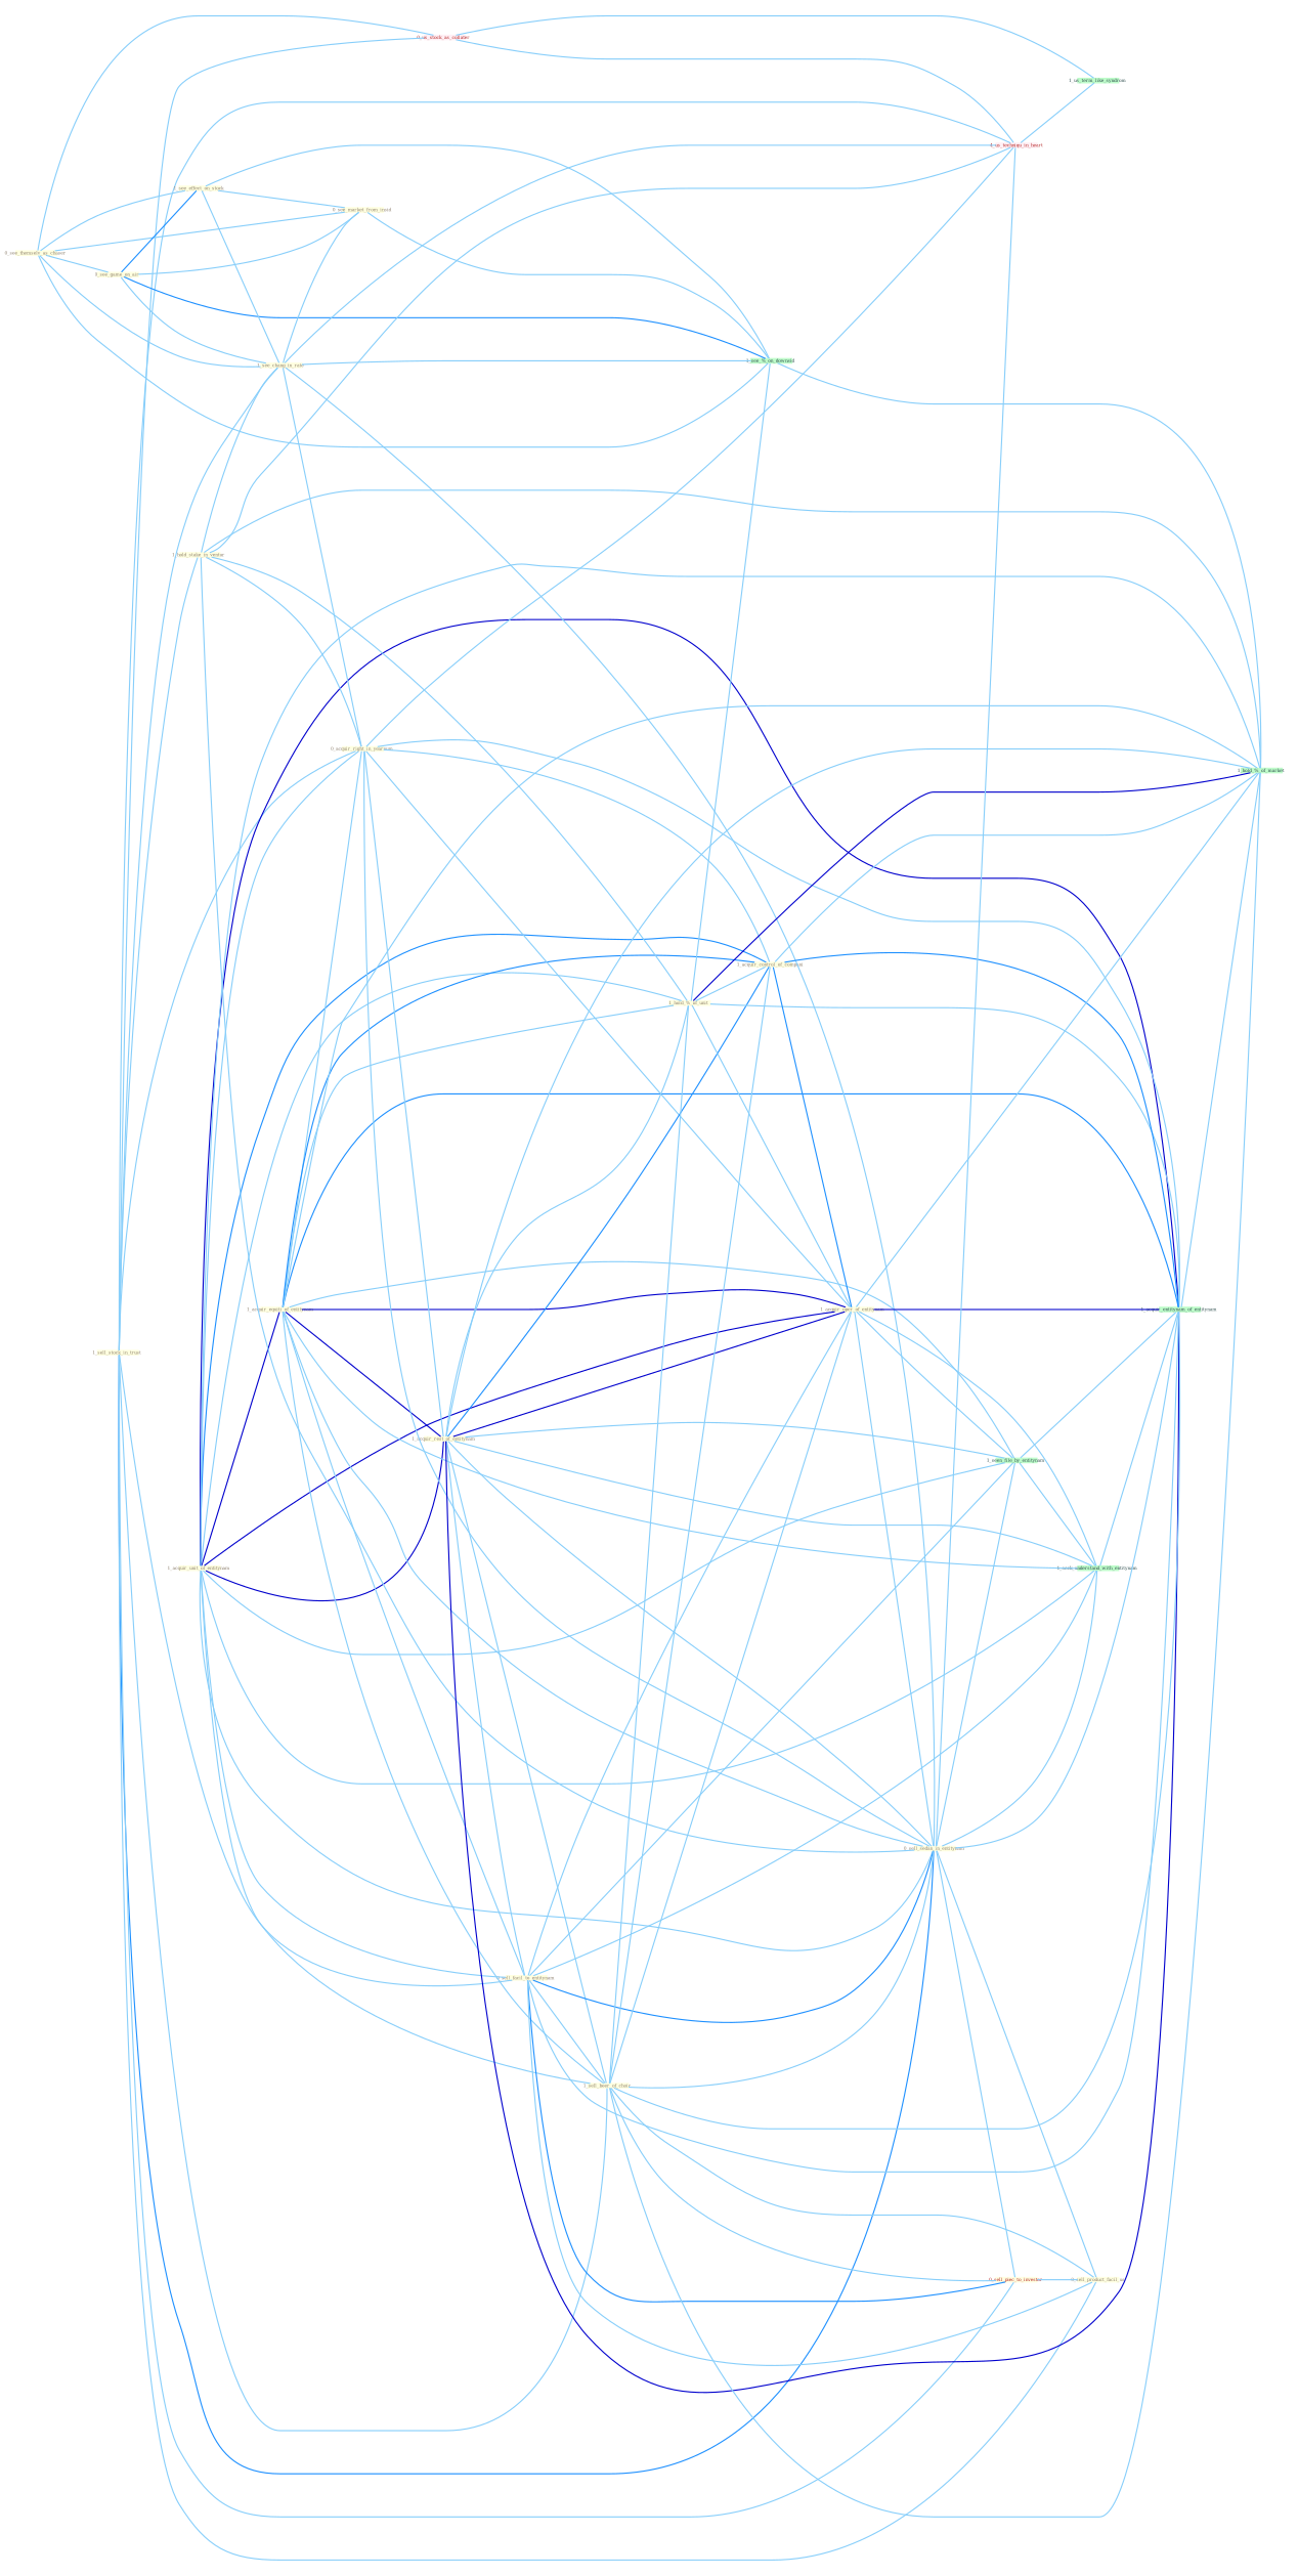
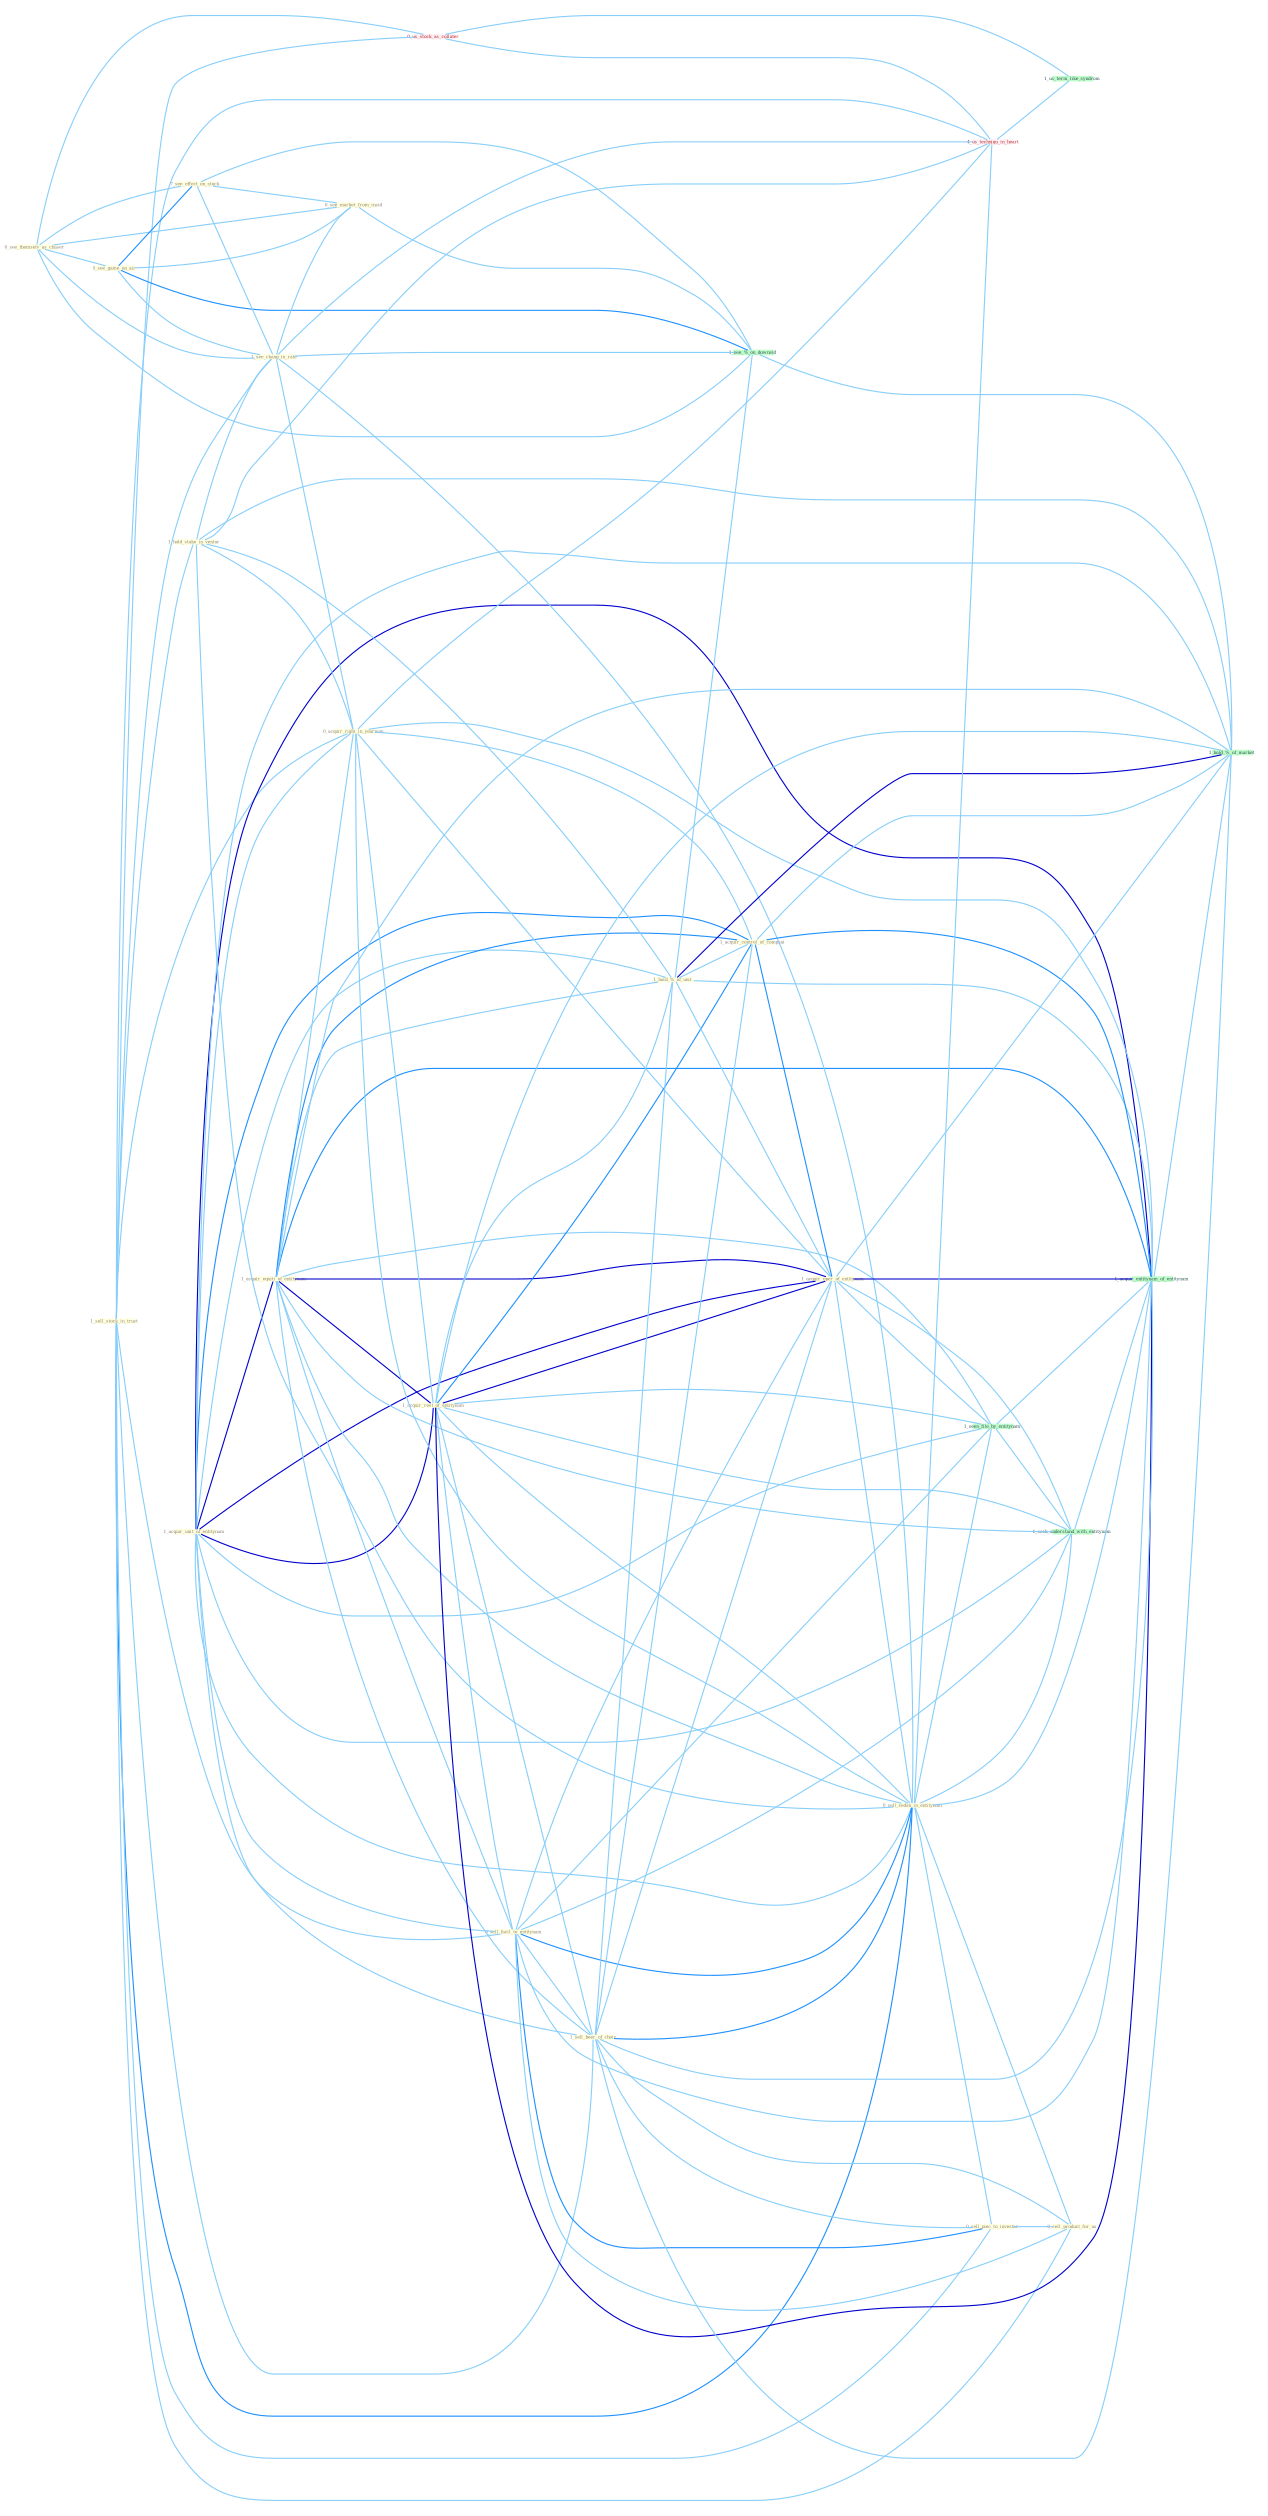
  graph {
    rankdir=LR
    node [color="#ffffe0" fixedsize=true fontcolor="#8b7d6b" fontsize=4 shape=polygon style=filled]
    edge [color="#87cefa" w=1]
    "1_sell_stock_in_trust " [height=.06 width=.5]
    "1_acquir_unit_of_entitynam " [height=.06 width=.5]
    "1_acquir_equiti_of_entitynam " [height=.06 width=.5]
    "0_see_themselv_as_chaser " [height=.06 width=.5]
    "0_see_game_on_air " [height=.06 width=.5]
-   "1_see_effect_on_stock " [height=.06 width=.5]
+   "1_see_effect_on_stock " [height=.06 width=.5 label="7_see_effect_on_stock"]
    "1_hold_stake_in_ventur " [height=.06 width=.5]
    "1_see_chang_in_rate " [height=.06 width=.5]
    "0_acquir_right_in_yearnum " [height=.06 width=.5]
    "1_acquir_rest_of_entitynam " [height=.06 width=.5]
    "0_sell_facil_to_entitynam " [height=.06 width=.5]
    "0_see_market_from_insid " [height=.06 width=.5]
    "1_sell_beer_of_choic " [height=.06 width=.5]
    "1_hold_%_of_unit " [height=.06 width=.5]
    "1_acquir_control_of_compani " [height=.06 width=.5]
    "1_acquir_oper_of_entitynam " [height=.06 width=.5]
    "0_sell_sedan_in_entitynam " [height=.06 width=.5]
-   "0_sell_piec_to_investor " [fontcolor="#b22222" height=.06 width=.5]
-   "0_sell_product_for_us " [height=.06 width=.5 label="0_sell_product_facil_us"]
+   "0_sell_piec_to_investor " [height=.06 width=.5]
+   "0_sell_product_for_us " [height=.06 width=.5]
    "0_us_stock_as_collater " [color="#fff0f5" fontcolor="#b22222" height=.06 width=.5]
    n21 [color="#fff0f5" fontcolor="#b22222" height=.06 label="4_us_techniqu_in_heart" width=.5]
    "1_seen_file_by_entitynam " [color="#BDFCC9" fontcolor="#2f4f4f" height=.06 width=.5]
    "1_seek_understand_with_entitynam " [color="#BDFCC9" fontcolor="#2f4f4f" height=.06 width=.5]
    "1_acquir_entitynam_of_entitynam " [color="#BDFCC9" fontcolor="#2f4f4f" height=.06 width=.5]
    "1_hold_%_of_market " [color="#BDFCC9" fontcolor="#2f4f4f" height=.06 width=.5]
    "1_see_%_on_downsid " [color="#BDFCC9" fontcolor="#2f4f4f" height=.06 width=.5]
    "1_us_term_like_syndrom " [color="#BDFCC9" fontcolor="#2f4f4f" height=.06 width=.5]
    subgraph sub_1 {
      "1_sell_stock_in_trust "
      "1_acquir_unit_of_entitynam "
      "1_acquir_equiti_of_entitynam "
      "0_see_themselv_as_chaser "
      "0_see_game_on_air "
      "1_see_effect_on_stock "
      "1_hold_stake_in_ventur "
      "1_see_chang_in_rate "
      "0_acquir_right_in_yearnum "
      "1_acquir_rest_of_entitynam "
      "0_sell_facil_to_entitynam "
      "0_see_market_from_insid "
      "1_sell_beer_of_choic "
      "1_hold_%_of_unit "
      "1_acquir_control_of_compani "
      "1_acquir_oper_of_entitynam "
      "0_sell_sedan_in_entitynam "
      "0_sell_piec_to_investor "
      "0_sell_product_for_us "
    }
    subgraph sub_2 {
      "0_us_stock_as_collater "
      n21
    }
    "1_sell_stock_in_trust " -- "1_hold_stake_in_ventur "
    "1_sell_stock_in_trust " -- "1_see_chang_in_rate "
    "1_sell_stock_in_trust " -- "0_acquir_right_in_yearnum "
    "1_sell_stock_in_trust " -- "0_sell_facil_to_entitynam "
    "1_sell_stock_in_trust " -- "1_sell_beer_of_choic "
    "1_sell_stock_in_trust " -- "0_sell_sedan_in_entitynam " [color="#1e90ff" w=2]
    "1_sell_stock_in_trust " -- "0_sell_piec_to_investor "
    "1_sell_stock_in_trust " -- "0_sell_product_for_us "
    "1_sell_stock_in_trust " -- "0_us_stock_as_collater "
    "1_sell_stock_in_trust " -- n21
    "1_acquir_unit_of_entitynam " -- "1_acquir_equiti_of_entitynam " [color="#0000cd" w=3]
    "1_acquir_unit_of_entitynam " -- "0_acquir_right_in_yearnum "
    "1_acquir_unit_of_entitynam " -- "1_acquir_rest_of_entitynam " [color="#0000cd" w=3]
    "1_acquir_unit_of_entitynam " -- "0_sell_facil_to_entitynam "
    "1_acquir_unit_of_entitynam " -- "1_sell_beer_of_choic "
    "1_acquir_unit_of_entitynam " -- "1_hold_%_of_unit "
    "1_acquir_unit_of_entitynam " -- "1_acquir_control_of_compani " [color="#1e90ff" w=2]
    "1_acquir_unit_of_entitynam " -- "1_acquir_oper_of_entitynam " [color="#0000cd" w=3]
    "1_acquir_unit_of_entitynam " -- "0_sell_sedan_in_entitynam "
    "1_acquir_unit_of_entitynam " -- "1_seen_file_by_entitynam "
    "1_acquir_unit_of_entitynam " -- "1_seek_understand_with_entitynam "
    "1_acquir_unit_of_entitynam " -- "1_acquir_entitynam_of_entitynam " [color="#0000cd" w=3]
    "1_acquir_unit_of_entitynam " -- "1_hold_%_of_market "
    "1_acquir_equiti_of_entitynam " -- "0_acquir_right_in_yearnum "
    "1_acquir_equiti_of_entitynam " -- "1_acquir_rest_of_entitynam " [color="#0000cd" w=3]
    "1_acquir_equiti_of_entitynam " -- "0_sell_facil_to_entitynam "
    "1_acquir_equiti_of_entitynam " -- "1_sell_beer_of_choic "
    "1_acquir_equiti_of_entitynam " -- "1_hold_%_of_unit "
    "1_acquir_equiti_of_entitynam " -- "1_acquir_control_of_compani " [color="#1e90ff" w=2]
    "1_acquir_equiti_of_entitynam " -- "1_acquir_oper_of_entitynam " [color="#0000cd" w=3]
    "1_acquir_equiti_of_entitynam " -- "0_sell_sedan_in_entitynam "
    "1_acquir_equiti_of_entitynam " -- "1_seen_file_by_entitynam "
    "1_acquir_equiti_of_entitynam " -- "1_seek_understand_with_entitynam "
    "1_acquir_equiti_of_entitynam " -- "1_acquir_entitynam_of_entitynam " [color="#1e90ff" w=3]
    "1_acquir_equiti_of_entitynam " -- "1_hold_%_of_market "
    "0_see_themselv_as_chaser " -- "0_see_game_on_air "
    "0_see_themselv_as_chaser " -- "1_see_effect_on_stock "
    "0_see_themselv_as_chaser " -- "1_see_chang_in_rate "
    "0_see_themselv_as_chaser " -- "0_see_market_from_insid "
    "0_see_themselv_as_chaser " -- "0_us_stock_as_collater "
    "0_see_themselv_as_chaser " -- "1_see_%_on_downsid "
    "0_see_game_on_air " -- "1_see_effect_on_stock " [color="#1e90ff" w=2]
    "0_see_game_on_air " -- "1_see_chang_in_rate "
    "0_see_game_on_air " -- "0_see_market_from_insid "
    "0_see_game_on_air " -- "1_see_%_on_downsid " [color="#1e90ff" w=2]
    "1_see_effect_on_stock " -- "1_see_chang_in_rate "
    "1_see_effect_on_stock " -- "0_see_market_from_insid "
    "1_see_effect_on_stock " -- "1_see_%_on_downsid " [w=2]
    "1_hold_stake_in_ventur " -- "1_see_chang_in_rate "
    "1_hold_stake_in_ventur " -- "0_acquir_right_in_yearnum "
    "1_hold_stake_in_ventur " -- "1_hold_%_of_unit "
    "1_hold_stake_in_ventur " -- "0_sell_sedan_in_entitynam "
    "1_hold_stake_in_ventur " -- n21
    "1_hold_stake_in_ventur " -- "1_hold_%_of_market "
    "1_see_chang_in_rate " -- "0_acquir_right_in_yearnum "
    "1_see_chang_in_rate " -- "0_see_market_from_insid "
    "1_see_chang_in_rate " -- "0_sell_sedan_in_entitynam "
    "1_see_chang_in_rate " -- n21
    "1_see_chang_in_rate " -- "1_see_%_on_downsid "
    "0_acquir_right_in_yearnum " -- "1_acquir_rest_of_entitynam "
    "0_acquir_right_in_yearnum " -- "1_acquir_control_of_compani "
    "0_acquir_right_in_yearnum " -- "1_acquir_oper_of_entitynam "
    "0_acquir_right_in_yearnum " -- "0_sell_sedan_in_entitynam "
    "0_acquir_right_in_yearnum " -- n21
    "0_acquir_right_in_yearnum " -- "1_acquir_entitynam_of_entitynam "
    "1_acquir_rest_of_entitynam " -- "0_sell_facil_to_entitynam "
    "1_acquir_rest_of_entitynam " -- "1_sell_beer_of_choic "
    "1_acquir_rest_of_entitynam " -- "1_hold_%_of_unit "
    "1_acquir_rest_of_entitynam " -- "1_acquir_control_of_compani " [color="#1e90ff" w=2]
    "1_acquir_rest_of_entitynam " -- "1_acquir_oper_of_entitynam " [color="#0000cd" w=3]
    "1_acquir_rest_of_entitynam " -- "0_sell_sedan_in_entitynam "
    "1_acquir_rest_of_entitynam " -- "1_seen_file_by_entitynam "
    "1_acquir_rest_of_entitynam " -- "1_seek_understand_with_entitynam "
    "1_acquir_rest_of_entitynam " -- "1_acquir_entitynam_of_entitynam " [color="#0000cd" w=3]
    "1_acquir_rest_of_entitynam " -- "1_hold_%_of_market "
    "0_sell_facil_to_entitynam " -- "1_sell_beer_of_choic "
    "0_sell_facil_to_entitynam " -- "1_acquir_oper_of_entitynam "
    "0_sell_facil_to_entitynam " -- "0_sell_sedan_in_entitynam " [color="#1e90ff" w=2]
    "0_sell_facil_to_entitynam " -- "0_sell_piec_to_investor " [color="#1e90ff" w=2]
    "0_sell_facil_to_entitynam " -- "0_sell_product_for_us "
    "0_sell_facil_to_entitynam " -- "1_seen_file_by_entitynam "
    "0_sell_facil_to_entitynam " -- "1_seek_understand_with_entitynam "
    "0_sell_facil_to_entitynam " -- "1_acquir_entitynam_of_entitynam "
    "0_see_market_from_insid " -- "1_see_%_on_downsid "
    "1_sell_beer_of_choic " -- "1_hold_%_of_unit "
    "1_sell_beer_of_choic " -- "1_acquir_control_of_compani "
    "1_sell_beer_of_choic " -- "1_acquir_oper_of_entitynam "
-   "1_sell_beer_of_choic " -- "0_sell_sedan_in_entitynam "
+   "1_sell_beer_of_choic " -- "0_sell_sedan_in_entitynam " [color="#1e90ff"]
    "1_sell_beer_of_choic " -- "0_sell_piec_to_investor "
    "1_sell_beer_of_choic " -- "0_sell_product_for_us "
    "1_sell_beer_of_choic " -- "1_acquir_entitynam_of_entitynam "
    "1_sell_beer_of_choic " -- "1_hold_%_of_market "
    "1_hold_%_of_unit " -- "1_acquir_control_of_compani "
    "1_hold_%_of_unit " -- "1_acquir_oper_of_entitynam "
    "1_hold_%_of_unit " -- "1_acquir_entitynam_of_entitynam "
    "1_hold_%_of_unit " -- "1_hold_%_of_market " [color="#0000cd" w=3]
    "1_hold_%_of_unit " -- "1_see_%_on_downsid "
    "1_acquir_control_of_compani " -- "1_acquir_oper_of_entitynam " [color="#1e90ff" w=2]
    "1_acquir_control_of_compani " -- "1_acquir_entitynam_of_entitynam " [color="#1e90ff" w=2]
    "1_acquir_control_of_compani " -- "1_hold_%_of_market "
    "1_acquir_oper_of_entitynam " -- "0_sell_sedan_in_entitynam "
    "1_acquir_oper_of_entitynam " -- "1_seen_file_by_entitynam "
    "1_acquir_oper_of_entitynam " -- "1_seek_understand_with_entitynam "
    "1_acquir_oper_of_entitynam " -- "1_acquir_entitynam_of_entitynam " [color="#0000cd" w=3]
    "1_acquir_oper_of_entitynam " -- "1_hold_%_of_market "
    "0_sell_sedan_in_entitynam " -- "0_sell_piec_to_investor "
    "0_sell_sedan_in_entitynam " -- "0_sell_product_for_us "
    "0_sell_sedan_in_entitynam " -- n21
    "0_sell_sedan_in_entitynam " -- "1_seen_file_by_entitynam "
    "0_sell_sedan_in_entitynam " -- "1_seek_understand_with_entitynam "
    "0_sell_sedan_in_entitynam " -- "1_acquir_entitynam_of_entitynam "
    "0_sell_piec_to_investor " -- "0_sell_product_for_us "
    "0_us_stock_as_collater " -- n21
    "0_us_stock_as_collater " -- "1_us_term_like_syndrom "
    n21 -- "1_us_term_like_syndrom "
    "1_seen_file_by_entitynam " -- "1_seek_understand_with_entitynam "
    "1_seen_file_by_entitynam " -- "1_acquir_entitynam_of_entitynam "
    "1_seek_understand_with_entitynam " -- "1_acquir_entitynam_of_entitynam "
    "1_acquir_entitynam_of_entitynam " -- "1_hold_%_of_market "
    "1_see_%_on_downsid " -- "1_hold_%_of_market "
  }
